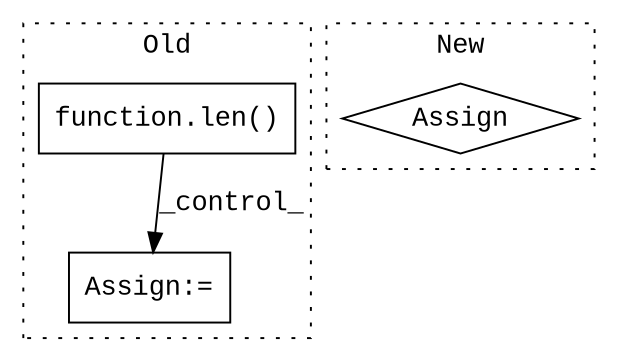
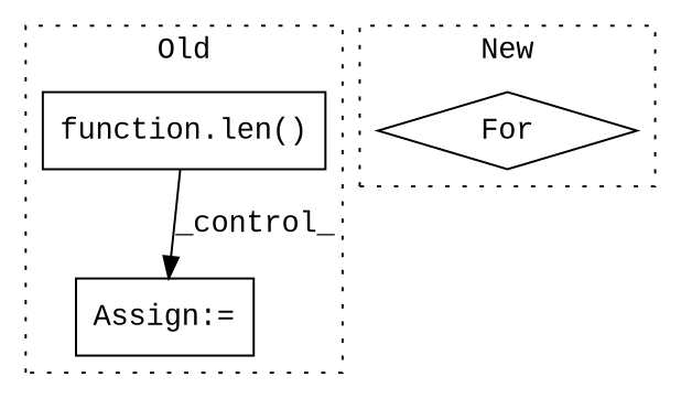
  digraph {
    fontname="Liberation Mono"
    node [shape=box fontname="Liberation Mono"]
    n1 [a=75 l="4,1" label="function.len()" s="2118,2130"]
    n2 [a=68 l=4 label="Assign:=" s=2212]
-   n3 [a=107 l="4,14" label=Assign s="1420,1461" shape=diamond]
+   n3 [a=107 l="4,14" label=For s="1420,1461" shape=diamond]
    subgraph cluster_1 {
      label=Old
      style=dotted
      n1
      n2
    }
    subgraph cluster_2 {
      label=New
      style=dotted
      n3
    }
    n1 -> n2 [label=_control_ fontname="Liberation Mono"]
  }
